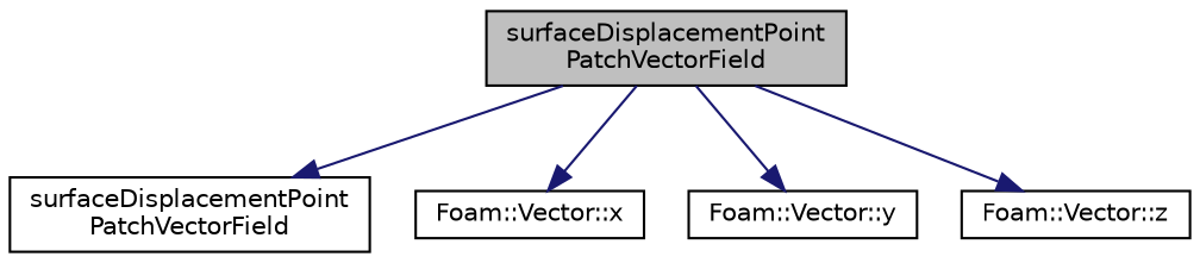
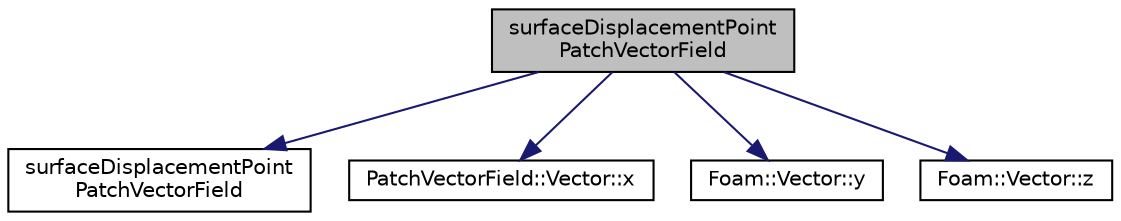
  digraph {
    rankdir=TB
    node [color=black fontname=Helvetica fontsize=10 shape=record]
    edge [color=midnightblue fontname=Helvetica fontsize=10 labelfontname=Helvetica labelfontsize=10 style=solid]
    n1 [fillcolor=grey75 fontcolor=black height=0.2 label="surfaceDisplacementPoint\lPatchVectorField" style=filled width=0.4]
    n2 [height=0.2 label="surfaceDisplacementPoint\lPatchVectorField" width=0.4]
-   n3 [height=0.2 label="Foam::Vector::x" width=0.4]
+   n3 [height=0.2 label="PatchVectorField::Vector::x" width=0.4]
    n4 [height=0.2 label="Foam::Vector::y" width=0.4]
    n5 [height=0.2 label="Foam::Vector::z" width=0.4]
    n1 -> n2
    n1 -> n3
    n1 -> n4
    n1 -> n5
  }
